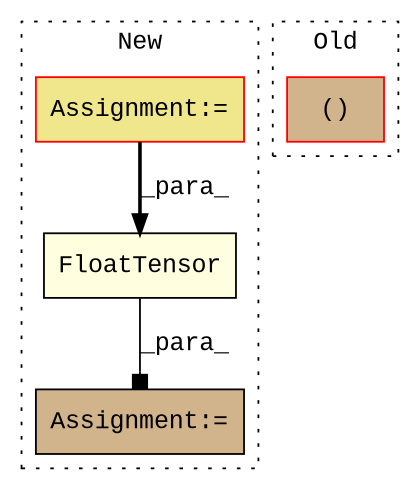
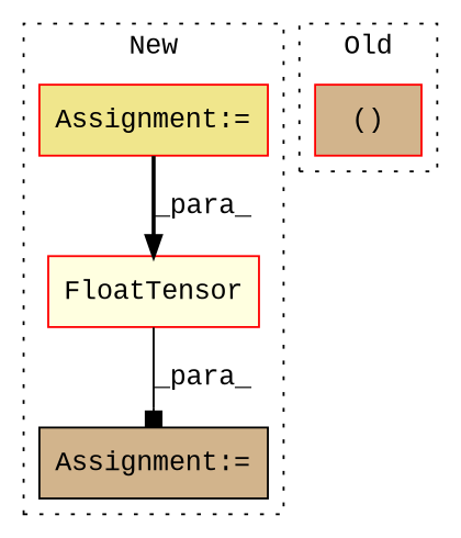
  digraph {
    fontname="Liberation Mono"
    node [a=7 l=1 shape=box style=filled fillcolor=tan color=black fontname="Liberation Mono"]
    edge [fontname="Liberation Mono"]
-   n1 [a=32 l="12,1" label=FloatTensor s="2495,2510" fillcolor=lightyellow]
+   n1 [a=32 l="12,1" label=FloatTensor s="2495,2510" fillcolor=lightyellow color=red]
    n2 [label="Assignment:=" s=2488]
    n3 [label="Assignment:=" s=1951 fillcolor=khaki color=red]
    n4 [a=106 l=27 label="()" s=1449 color=red]
    subgraph cluster_1 {
      label=New
      style=dotted
      n1
      n2
      n3
    }
    subgraph cluster_2 {
      label=Old
      style=dotted
      n4
    }
    n1 -> n2 [label=_para_ style=solid arrowhead=box]
    n3 -> n1 [label=_para_ style=bold arrowhead=normal]
  }
